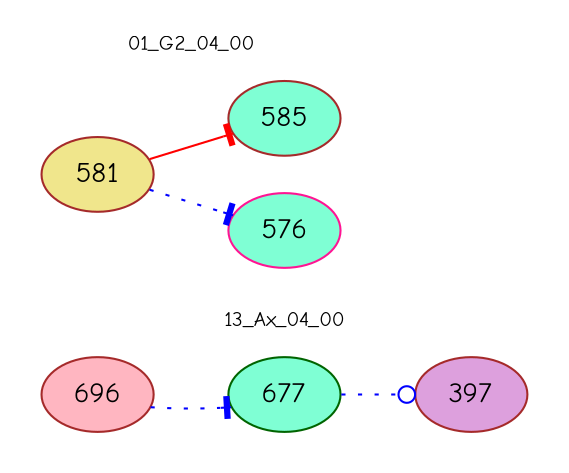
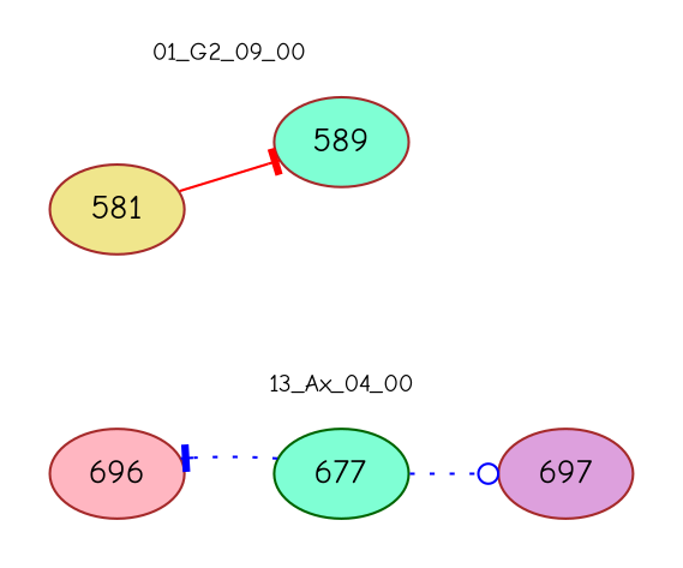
  digraph {
    fontname="Comic Neue"
    rankdir=LR
    node [color=brown fillcolor=aquamarine fontname="Comic Neue" style=filled]
    edge [arrowhead=tee color=blue fontname="Comic Neue" style=dotted]
    n1 [fillcolor=lightpink label=696]
    n2 [color=darkgreen label=677]
-   n3 [fillcolor=plum label=397]
+   n3 [fillcolor=plum label=697]
    n4 [fillcolor=khaki label=581]
-   n5 [color=deeppink label=576]
-   n6 [label=585]
+   n6 [label=589]
    subgraph cluster_1 {
      color=white
      fontsize=10
      label="13_Ax_04_00"
      n1
      n2
      n3
    }
    subgraph cluster_2 {
      color=white
      fontsize=10
-     label="01_G2_04_00"
+     label="01_G2_09_00"
      n4
-     n5
      n6
    }
-   n1 -> n2
+   n2 -> n1
    n2 -> n3 [arrowhead=odot]
-   n4 -> n5
    n4 -> n6 [color=red style=solid]
  }
